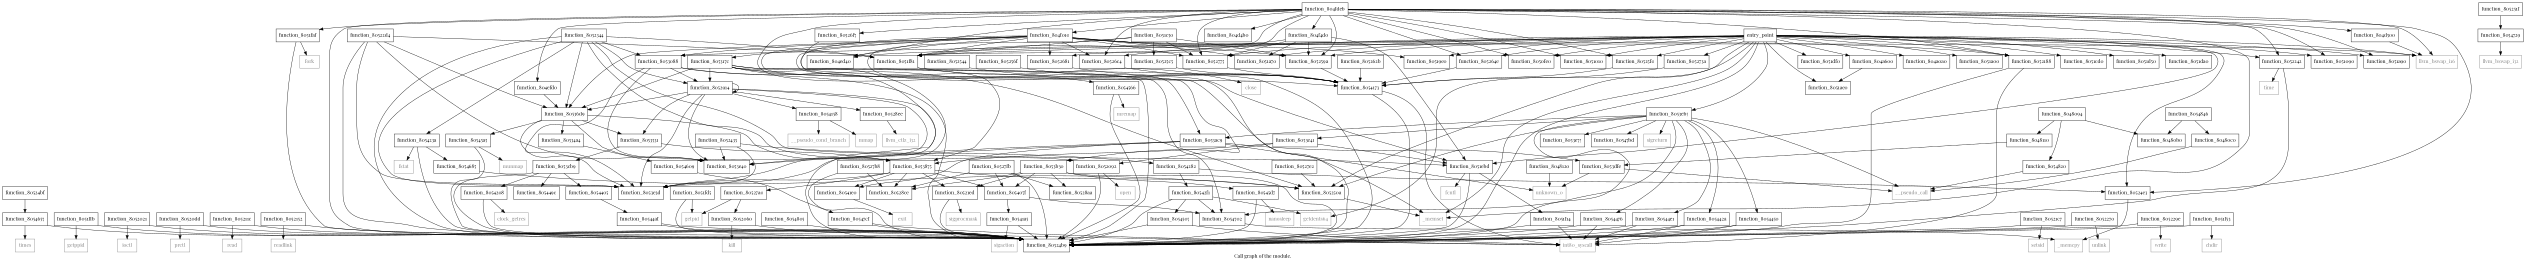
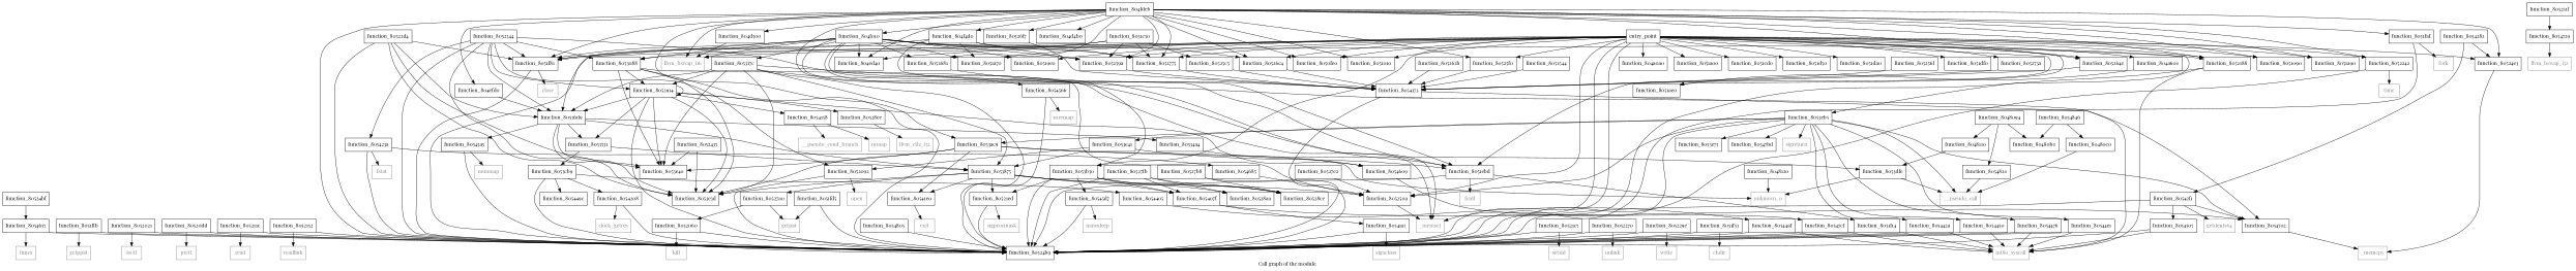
  digraph {
    fontname="Playfair Display"
    label="Call graph of the module."
    node [fontname="Playfair Display" shape=record]
    edge [fontname="Playfair Display"]
    n1 [label="{function_8051f81}"]
    n2 [color=gray50 fontcolor=gray50 label="{close}"]
    n3 [label="{function_80524b9}"]
    n4 [label="{function_8051fd5}"]
    n5 [color=gray50 fontcolor=gray50 label="{getpid}"]
    n6 [label="{function_8053e3d}"]
    n7 [label="{function_8051faf}"]
    n8 [color=gray50 fontcolor=gray50 label="{fork}"]
    n9 [label="{function_80527e2}"]
    n10 [label="{function_805250a}"]
    n11 [color=gray50 fontcolor=gray50 label="{_memset}"]
    n12 [label="{function_80524bf}"]
    n13 [label="{function_8054657}"]
    n14 [color=gray50 fontcolor=gray50 label="{times}"]
    n15 [label="{function_80527fb}"]
    n16 [label="{function_80528aa}"]
    n17 [label="{function_80528ce}"]
    n18 [label="{function_805407f}"]
    n19 [label="{function_8054702}"]
    n20 [label="{function_80541a5}"]
    n21 [label="{function_80524e3}"]
    n22 [color=gray50 fontcolor=gray50 label="{_memcpy}"]
    n23 [label="{function_805251f}"]
    n24 [label="{function_8054729}"]
    n25 [color=gray50 fontcolor=gray50 label="{llvm_bswap_i32}"]
    n26 [label="{function_80528ee}"]
    n27 [color=gray50 fontcolor=gray50 label="{llvm_ctlz_i32}"]
    n28 [label="{function_8052544}"]
    n29 [label="{function_8054173}"]
    n30 [color=gray50 fontcolor=gray50 label="{int80_syscall}"]
    n31 [label="{function_8052914}"]
    n32 [label="{function_8053531}"]
    n33 [label="{function_80536d9}"]
    n34 [label="{function_8053e40}"]
    n35 [label="{function_8054158}"]
    n36 [label="{function_8054609}"]
    n37 [label="{function_8053875}"]
    n38 [label="{function_8053cb9}"]
    n39 [label="{function_80534a4}"]
    n40 [label="{function_80545a5}"]
    n41 [color=gray50 fontcolor=gray50 label="{mmap}"]
    n42 [color=gray50 fontcolor=gray50 label="{__pseudo_cond_branch}"]
    n43 [label="{function_80547cf}"]
    n44 [label="{function_8053dfe}"]
    n45 [color=gray50 fontcolor=gray50 label="{unknown_0}"]
    n46 [color=gray50 fontcolor=gray50 label="{__pseudo_call}"]
    n47 [label="{function_805256f}"]
    n48 [label="{function_8053088}"]
    n49 [label="{function_805317c}"]
    n50 [label="{function_8054566}"]
    n51 [label="{function_80521ed}"]
    n52 [label="{function_80527a0}"]
    n53 [label="{function_80541e0}"]
    n54 [color=gray50 fontcolor=gray50 label="{mremap}"]
    n55 [label="{function_805259a}"]
    n56 [label="{function_80526c4}"]
    n57 [label="{function_8051ffb}"]
    n58 [color=gray50 fontcolor=gray50 label="{getppid}"]
    n59 [label="{function_8052021}"]
    n60 [color=gray50 fontcolor=gray50 label="{ioctl}"]
    n61 [label="{function_80525c5}"]
    n62 [label="{function_8052060}"]
    n63 [color=gray50 fontcolor=gray50 label="{kill}"]
    n64 [label="{function_80526f7}"]
    n65 [label="{function_8052092}"]
    n66 [color=gray50 fontcolor=gray50 label="{open}"]
    n67 [label="{function_80520dd}"]
    n68 [color=gray50 fontcolor=gray50 label="{prctl}"]
    n69 [label="{function_805211c}"]
    n70 [color=gray50 fontcolor=gray50 label="{read}"]
    n71 [label="{function_8052152}"]
    n72 [color=gray50 fontcolor=gray50 label="{readlink}"]
    n73 [label="{function_8052188}"]
    n74 [label="{function_80521c7}"]
    n75 [color=gray50 fontcolor=gray50 label="{setsid}"]
    n76 [color=gray50 fontcolor=gray50 label="{sigprocmask}"]
    n77 [label="{function_805273a}"]
    n78 [label="{function_8052242}"]
    n79 [color=gray50 fontcolor=gray50 label="{time}"]
    n80 [label="{function_8053b30}"]
    n81 [label="{function_80545d7}"]
    n82 [color=gray50 fontcolor=gray50 label="{nanosleep}"]
    n83 [label="{function_8052270}"]
    n84 [color=gray50 fontcolor=gray50 label="{unlink}"]
    n85 [label="{function_8054208}"]
    n86 [label="{function_8054405}"]
    n87 [label="{function_805449c}"]
    n88 [label="{function_80525f0}"]
    n89 [label="{function_8052775}"]
    n90 [label="{function_805229e}"]
    n91 [color=gray50 fontcolor=gray50 label="{write}"]
    n92 [label="{function_80522d4}"]
    n93 [label="{function_805262b}"]
    n94 [color=gray50 fontcolor=gray50 label="{clock_getres}"]
    n95 [label="{function_80544af}"]
    n96 [label="{function_8052435}"]
    n97 [label="{function_8054282}"]
    n98 [label="{function_80542f1}"]
    n99 [color=gray50 fontcolor=gray50 label="{munmap}"]
    n100 [color=gray50 fontcolor=gray50 label="{exit}"]
    n101 [label="{function_805264e}"]
    n102 [label="{function_8052681}"]
    n103 [label="{function_8052344}"]
    n104 [label="{function_805423a}"]
    n105 [label="{function_8051ebd}"]
    n106 [label="{function_8054685}"]
    n107 [color=gray50 fontcolor=gray50 label="{fstat}"]
    n108 [color=gray50 fontcolor=gray50 label="{fcntl}"]
    n109 [label="{function_8051f14}"]
    n110 [label="{function_80527b8}"]
    n111 [label="{function_8053ac9}"]
    n112 [label="{function_8053e41}"]
    n113 [label="{function_8053e75}"]
    n114 [label="{function_8053eb5}"]
    n115 [label="{function_805442a}"]
    n116 [label="{function_8054450}"]
    n117 [label="{function_8054476}"]
    n118 [label="{function_80544e1}"]
    n119 [label="{function_80547bd}"]
    n120 [color=gray50 fontcolor=gray50 label="{sigreturn}"]
    n121 [color=gray50 fontcolor=gray50 label="{sigaction}"]
    n122 [label="{function_8054507}"]
    n123 [color=gray50 fontcolor=gray50 label="{getdents64}"]
    n124 [label="{function_8054805}"]
    n125 [label="{function_8054820}"]
    n126 [label="{function_8054846}"]
    n127 [label="{function_80480b0}"]
    n128 [label="{function_80480c0}"]
    n129 [color=gray50 fontcolor=gray50 label="{llvm_bswap_i16}"]
    n130 [color=gray50 fontcolor=gray50 label="{chdir}"]
    n131 [label="{function_8048094}"]
    n132 [label="{function_8048110}"]
    n133 [label="{function_8048120}"]
    n134 [label="{entry_point}"]
    n135 [label="{function_804a0a0}"]
    n136 [label="{function_804a600}"]
    n137 [label="{function_804ed40}"]
    n138 [label="{function_8050fe0}"]
    n139 [label="{function_8051010}"]
    n140 [label="{function_8051090}"]
    n141 [label="{function_80519e0}"]
    n142 [label="{function_8051a00}"]
    n143 [label="{function_8051a70}"]
    n144 [label="{function_8051a90}"]
    n145 [label="{function_8051ae0}"]
    n146 [label="{function_8051cd0}"]
    n147 [label="{function_8051d50}"]
    n148 [label="{function_8051da0}"]
    n149 [label="{function_8051df0}"]
    n150 [label="{function_804d4b0}"]
    n151 [label="{function_804d500}"]
    n152 [label="{function_804efd0}"]
    n153 [label="{function_804f010}"]
    n154 [label="{function_804f4d0}"]
    n155 [label="{function_804fdeb}"]
    n156 [label="{function_8051c50}"]
    n157 [label="{function_8051f53}"]
    n1 -> n2
    n1 -> n3
    n4 -> n3
    n4 -> n5
    n7 -> n3
    n7 -> n8
    n9 -> n10
    n10 -> n11
    n12 -> n13
    n13 -> n3
    n13 -> n14
    n15 -> n3
    n15 -> n16
    n15 -> n17
    n15 -> n18
    n18 -> n19
    n18 -> n20
    n19 -> n22
    n20 -> n3
    n20 -> n121
    n21 -> n22
    n23 -> n24
    n24 -> n25
    n26 -> n27
    n28 -> n29
    n29 -> n3
    n29 -> n30
    n31 -> n3
    n31 -> n6
    n31 -> n26
    n31 -> n31
    n31 -> n32
    n31 -> n33
    n31 -> n34
    n31 -> n35
    n31 -> n36
    n32 -> n37
    n32 -> n38
    n33 -> n6
    n33 -> n32
    n33 -> n34
    n33 -> n37
    n33 -> n39
    n33 -> n40
    n35 -> n41
    n35 -> n42
    n36 -> n43
    n37 -> n6
    n37 -> n10
    n37 -> n17
    n37 -> n18
    n37 -> n51
    n37 -> n52
    n37 -> n53
    n38 -> n3
    n38 -> n85
    n38 -> n86
    n38 -> n87
    n39 -> n36
    n40 -> n3
    n40 -> n99
    n43 -> n3
    n43 -> n30
    n44 -> n45
    n44 -> n46
    n47 -> n29
    n48 -> n3
    n48 -> n6
    n48 -> n10
    n48 -> n31
    n48 -> n34
    n49 -> n3
    n49 -> n6
    n49 -> n19
    n49 -> n31
    n49 -> n33
    n49 -> n34
    n49 -> n37
    n49 -> n50
    n50 -> n3
    n50 -> n54
    n51 -> n3
    n51 -> n76
    n52 -> n5
    n52 -> n62
    n53 -> n100
    n55 -> n29
    n56 -> n29
    n57 -> n3
    n57 -> n58
    n59 -> n3
    n59 -> n60
    n61 -> n29
    n62 -> n3
    n62 -> n63
    n64 -> n29
    n65 -> n3
    n65 -> n66
    n67 -> n3
    n67 -> n68
    n69 -> n3
    n69 -> n70
    n71 -> n3
    n71 -> n72
    n73 -> n3
    n73 -> n30
    n74 -> n3
    n74 -> n75
    n77 -> n29
    n78 -> n3
    n78 -> n79
    n80 -> n3
    n80 -> n16
    n80 -> n17
    n80 -> n18
    n80 -> n51
    n80 -> n81
    n81 -> n3
    n81 -> n82
    n83 -> n3
    n83 -> n84
    n85 -> n3
    n85 -> n94
    n86 -> n95
    n88 -> n29
    n89 -> n29
    n90 -> n3
    n90 -> n91
    n92 -> n1
    n92 -> n3
    n92 -> n6
    n92 -> n33
    n92 -> n34
    n93 -> n29
    n95 -> n3
    n95 -> n30
    n96 -> n6
    n96 -> n34
-   n96 -> n97
    n97 -> n21
    n97 -> n98
    n98 -> n3
    n98 -> n19
    n98 -> n122
    n98 -> n123
    n101 -> n29
    n102 -> n29
    n103 -> n1
    n103 -> n3
    n103 -> n6
    n103 -> n31
    n103 -> n33
    n103 -> n48
    n103 -> n65
    n103 -> n104
    n103 -> n105
    n104 -> n3
    n104 -> n106
    n104 -> n107
    n105 -> n3
    n105 -> n108
    n105 -> n109
    n106 -> n10
    n109 -> n3
    n109 -> n30
    n110 -> n3
    n110 -> n17
    n111 -> n6
    n111 -> n34
    n111 -> n44
    n111 -> n45
    n111 -> n53
    n112 -> n37
    n112 -> n65
    n112 -> n105
    n114 -> n3
    n114 -> n10
    n114 -> n19
    n114 -> n46
    n114 -> n111
    n114 -> n112
    n114 -> n113
    n114 -> n115
    n114 -> n116
    n114 -> n117
    n114 -> n118
    n114 -> n119
    n114 -> n120
    n115 -> n3
    n115 -> n30
    n116 -> n3
    n116 -> n30
    n117 -> n3
    n117 -> n30
    n118 -> n3
    n118 -> n30
    n122 -> n3
    n122 -> n30
    n124 -> n3
    n125 -> n46
    n126 -> n127
    n126 -> n128
    n128 -> n46
    n131 -> n125
    n131 -> n127
    n131 -> n132
    n132 -> n44
    n133 -> n45
    n134 -> n1
    n134 -> n3
    n134 -> n10
    n134 -> n11
    n134 -> n21
    n134 -> n48
    n134 -> n55
    n134 -> n56
    n134 -> n73
    n134 -> n77
    n134 -> n78
-   n134 -> n123
+   n134 -> n80
    n134 -> n88
    n134 -> n89
    n134 -> n101
    n134 -> n105
    n134 -> n114
    n134 -> n129
    n134 -> n135
    n134 -> n136
    n134 -> n137
    n134 -> n138
    n134 -> n139
    n134 -> n140
    n134 -> n141
    n134 -> n142
    n134 -> n143
    n134 -> n144
    n134 -> n145
    n134 -> n146
    n134 -> n147
    n134 -> n148
    n134 -> n149
    n136 -> n145
    n151 -> n129
    n152 -> n33
    n153 -> n1
    n153 -> n11
    n153 -> n33
    n153 -> n48
    n153 -> n49
    n153 -> n55
    n153 -> n56
    n153 -> n73
    n153 -> n80
    n153 -> n89
    n153 -> n102
    n153 -> n105
    n153 -> n129
    n153 -> n137
    n153 -> n141
    n153 -> n143
    n154 -> n1
    n154 -> n55
    n154 -> n89
    n154 -> n105
    n154 -> n143
    n155 -> n1
    n155 -> n3
    n155 -> n7
    n155 -> n11
    n155 -> n21
    n155 -> n55
    n155 -> n56
    n155 -> n64
    n155 -> n73
    n155 -> n78
    n155 -> n88
    n155 -> n89
    n155 -> n101
    n155 -> n102
    n155 -> n111
    n155 -> n129
    n155 -> n137
    n155 -> n138
    n155 -> n139
    n155 -> n140
    n155 -> n144
    n155 -> n150
    n155 -> n151
    n155 -> n152
    n155 -> n153
    n155 -> n154
    n156 -> n1
    n156 -> n3
    n156 -> n55
    n156 -> n61
    n156 -> n89
    n157 -> n3
    n157 -> n130
  }
